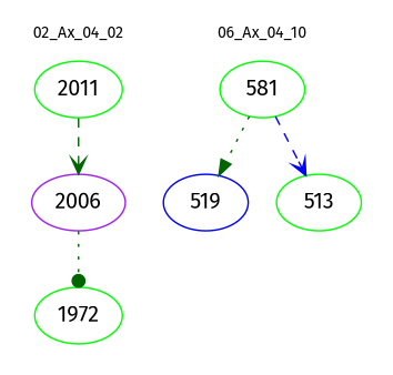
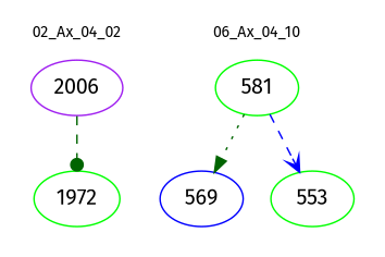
  digraph {
    fontname="Fira Sans"
    node [color=green fontname="Fira Sans"]
    edge [arrowhead=vee color=darkgreen fontname="Fira Sans" style=dashed]
-   n1 [label=2011]
    n2 [color=purple label=2006]
    n3 [label=1972]
    n4 [label=581]
-   n5 [color=blue label=519]
-   n6 [label=513]
+   n5 [color=blue label=569]
+   n6 [label=553]
    subgraph cluster_1 {
      color=white
      fontsize=10
      label="02_Ax_04_02"
-     n1
      n2
      n3
    }
    subgraph cluster_2 {
      color=white
      fontsize=10
      label="06_Ax_04_10"
      n4
      n5
      n6
    }
-   n1 -> n2
-   n2 -> n3 [arrowhead=dot style=dotted]
+   n2 -> n3 [arrowhead=dot]
    n4 -> n5 [arrowhead=normal style=dotted]
    n4 -> n6 [color=blue]
  }
